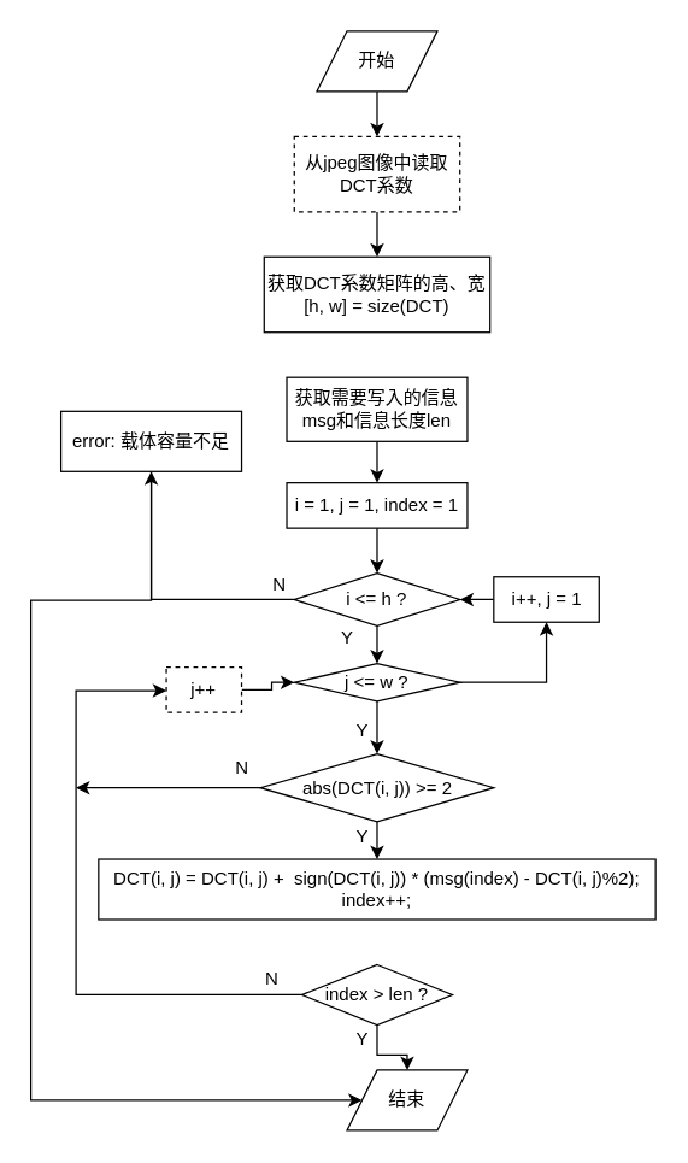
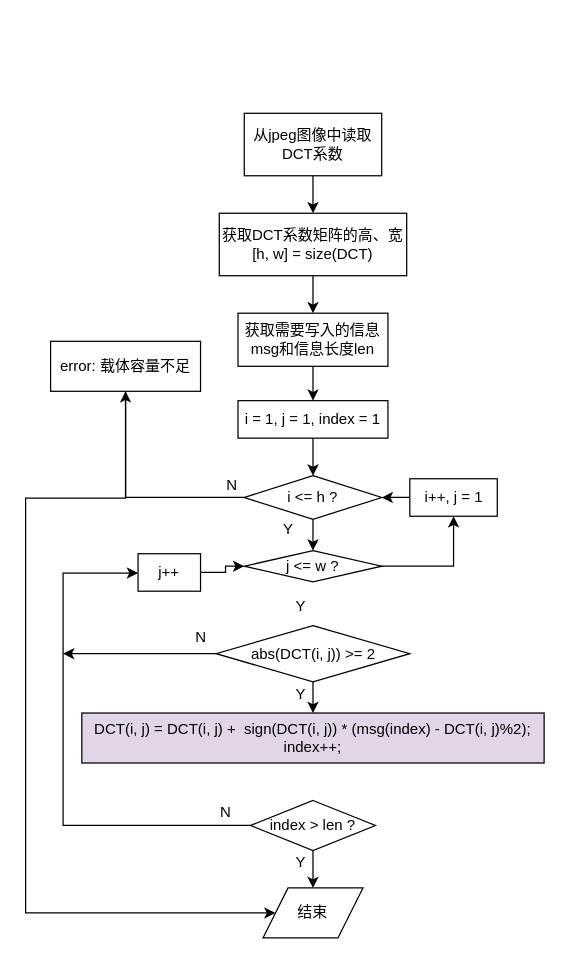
  <mxCell id="0" />
  <mxCell id="1" parent="0" />
- <mxCell id="2" value="" style="edgeStyle=orthogonalEdgeStyle;rounded=0;orthogonalLoop=1;jettySize=auto;html=1;" parent="1" source="3" target="5" edge="1"><mxGeometry relative="1" as="geometry" /></mxCell>
- <mxCell id="3" value="开始" style="shape=parallelogram;perimeter=parallelogramPerimeter;whiteSpace=wrap;html=1;fixedSize=1;" parent="1" vertex="1"><mxGeometry x="210" y="20" width="80" height="40" as="geometry" /></mxCell>
  <mxCell id="4" style="edgeStyle=orthogonalEdgeStyle;rounded=0;orthogonalLoop=1;jettySize=auto;html=1;" parent="1" source="5" target="7" edge="1"><mxGeometry relative="1" as="geometry" /></mxCell>
- <mxCell id="5" value="从jpeg图像中读取DCT系数" style="whiteSpace=wrap;html=1;dashed=1;" parent="1" vertex="1"><mxGeometry x="195" y="90" width="110" height="50" as="geometry" /></mxCell>
+ <mxCell id="5" value="从jpeg图像中读取DCT系数" style="whiteSpace=wrap;html=1;" parent="1" vertex="1"><mxGeometry x="195" y="90" width="110" height="50" as="geometry" /></mxCell>
+ <mxCell id="6" style="edgeStyle=orthogonalEdgeStyle;rounded=0;orthogonalLoop=1;jettySize=auto;html=1;" parent="1" source="7" target="9" edge="1"><mxGeometry relative="1" as="geometry" /></mxCell>
  <mxCell id="7" value="获取DCT系数矩阵的高、宽&lt;br&gt;[h, w] = size(DCT)" style="whiteSpace=wrap;html=1;" parent="1" vertex="1"><mxGeometry x="175" y="170" width="150" height="50" as="geometry" /></mxCell>
  <mxCell id="8" style="edgeStyle=orthogonalEdgeStyle;rounded=0;orthogonalLoop=1;jettySize=auto;html=1;" parent="1" source="9" target="11" edge="1"><mxGeometry relative="1" as="geometry" /></mxCell>
  <mxCell id="9" value="获取需要写入的信息msg和信息长度len" style="whiteSpace=wrap;html=1;" parent="1" vertex="1"><mxGeometry x="190" y="250" width="120" height="42.5" as="geometry" /></mxCell>
  <mxCell id="10" style="edgeStyle=orthogonalEdgeStyle;rounded=0;orthogonalLoop=1;jettySize=auto;html=1;" parent="1" source="11" target="14" edge="1"><mxGeometry relative="1" as="geometry" /></mxCell>
  <mxCell id="11" value="i = 1, j = 1, index = 1" style="whiteSpace=wrap;html=1;" parent="1" vertex="1"><mxGeometry x="190" y="320" width="120" height="30" as="geometry" /></mxCell>
  <mxCell id="12" style="edgeStyle=orthogonalEdgeStyle;rounded=0;orthogonalLoop=1;jettySize=auto;html=1;" parent="1" source="14" target="17" edge="1"><mxGeometry relative="1" as="geometry" /></mxCell>
  <mxCell id="13" style="edgeStyle=orthogonalEdgeStyle;rounded=0;orthogonalLoop=1;jettySize=auto;html=1;" parent="1" source="14" target="36" edge="1"><mxGeometry relative="1" as="geometry" /></mxCell>
  <mxCell id="14" value="i &amp;lt;= h ?" style="rhombus;whiteSpace=wrap;html=1;" parent="1" vertex="1"><mxGeometry x="195" y="380" width="110" height="35" as="geometry" /></mxCell>
- <mxCell id="15" value="" style="edgeStyle=orthogonalEdgeStyle;rounded=0;orthogonalLoop=1;jettySize=auto;html=1;" parent="1" source="17" target="20" edge="1"><mxGeometry relative="1" as="geometry" /></mxCell>
  <mxCell id="16" style="edgeStyle=orthogonalEdgeStyle;rounded=0;orthogonalLoop=1;jettySize=auto;html=1;" parent="1" source="17" target="32" edge="1"><mxGeometry relative="1" as="geometry" /></mxCell>
  <mxCell id="17" value="j &amp;lt;= w ?" style="rhombus;whiteSpace=wrap;html=1;" parent="1" vertex="1"><mxGeometry x="195" y="440" width="110" height="25" as="geometry" /></mxCell>
  <mxCell id="18" style="edgeStyle=orthogonalEdgeStyle;rounded=0;orthogonalLoop=1;jettySize=auto;html=1;entryX=0.5;entryY=0;entryDx=0;entryDy=0;" parent="1" source="20" target="21" edge="1"><mxGeometry relative="1" as="geometry" /></mxCell>
  <mxCell id="19" style="edgeStyle=orthogonalEdgeStyle;rounded=0;orthogonalLoop=1;jettySize=auto;html=1;" parent="1" source="20" edge="1"><mxGeometry relative="1" as="geometry"><mxPoint x="50" y="522.5" as="targetPoint" /></mxGeometry></mxCell>
  <mxCell id="20" value="abs(DCT(i, j)) &amp;gt;= 2" style="rhombus;whiteSpace=wrap;html=1;" parent="1" vertex="1"><mxGeometry x="172.5" y="500" width="155" height="45" as="geometry" /></mxCell>
- <mxCell id="21" value="DCT(i, j) = DCT(i, j) +&amp;nbsp; sign(DCT(i, j)) * (msg(index) - DCT(i, j)%2);&lt;br&gt;index++;" style="whiteSpace=wrap;html=1;" parent="1" vertex="1"><mxGeometry x="65" y="570" width="370" height="40" as="geometry" /></mxCell>
+ <mxCell id="21" value="DCT(i, j) = DCT(i, j) +&amp;nbsp; sign(DCT(i, j)) * (msg(index) - DCT(i, j)%2);&lt;br&gt;index++;" style="whiteSpace=wrap;html=1;fillColor=#e1d5e7;" parent="1" vertex="1"><mxGeometry x="65" y="570" width="370" height="40" as="geometry" /></mxCell>
  <mxCell id="22" style="edgeStyle=orthogonalEdgeStyle;rounded=0;orthogonalLoop=1;jettySize=auto;html=1;" parent="1" source="24" target="26" edge="1"><mxGeometry relative="1" as="geometry"><Array as="points"><mxPoint x="50" y="660" /><mxPoint x="50" y="458" /></Array></mxGeometry></mxCell>
  <mxCell id="23" style="edgeStyle=orthogonalEdgeStyle;rounded=0;orthogonalLoop=1;jettySize=auto;html=1;" parent="1" source="24" target="34" edge="1"><mxGeometry relative="1" as="geometry" /></mxCell>
  <mxCell id="24" value="index &amp;gt; len ?" style="rhombus;whiteSpace=wrap;html=1;" parent="1" vertex="1"><mxGeometry x="200" y="640" width="100" height="40" as="geometry" /></mxCell>
  <mxCell id="25" style="edgeStyle=orthogonalEdgeStyle;rounded=0;orthogonalLoop=1;jettySize=auto;html=1;entryX=0;entryY=0.5;entryDx=0;entryDy=0;" parent="1" source="26" target="17" edge="1"><mxGeometry relative="1" as="geometry" /></mxCell>
- <mxCell id="26" value="j++" style="whiteSpace=wrap;html=1;dashed=1;" parent="1" vertex="1"><mxGeometry x="110" y="442.5" width="50" height="30" as="geometry" /></mxCell>
+ <mxCell id="26" value="j++" style="whiteSpace=wrap;html=1;" parent="1" vertex="1"><mxGeometry x="110" y="442.5" width="50" height="30" as="geometry" /></mxCell>
  <mxCell id="27" value="Y" style="text;html=1;align=center;verticalAlign=middle;resizable=0;points=[];autosize=1;strokeColor=none;" parent="1" vertex="1"><mxGeometry x="230" y="545" width="20" height="20" as="geometry" /></mxCell>
  <mxCell id="28" value="N" style="text;html=1;align=center;verticalAlign=middle;resizable=0;points=[];autosize=1;strokeColor=none;" parent="1" vertex="1"><mxGeometry x="150" y="500" width="20" height="20" as="geometry" /></mxCell>
  <mxCell id="29" value="N" style="text;html=1;align=center;verticalAlign=middle;resizable=0;points=[];autosize=1;strokeColor=none;" parent="1" vertex="1"><mxGeometry x="170" y="640" width="20" height="20" as="geometry" /></mxCell>
  <mxCell id="30" value="Y" style="text;html=1;align=center;verticalAlign=middle;resizable=0;points=[];autosize=1;strokeColor=none;" parent="1" vertex="1"><mxGeometry x="230" y="475" width="20" height="20" as="geometry" /></mxCell>
  <mxCell id="31" style="edgeStyle=orthogonalEdgeStyle;rounded=0;orthogonalLoop=1;jettySize=auto;html=1;" parent="1" source="32" target="14" edge="1"><mxGeometry relative="1" as="geometry" /></mxCell>
  <mxCell id="32" value="i++, j = 1" style="whiteSpace=wrap;html=1;" parent="1" vertex="1"><mxGeometry x="327.5" y="382.5" width="70" height="30" as="geometry" /></mxCell>
  <mxCell id="33" value="Y" style="text;html=1;align=center;verticalAlign=middle;resizable=0;points=[];autosize=1;strokeColor=none;" parent="1" vertex="1"><mxGeometry x="220" y="412.5" width="20" height="20" as="geometry" /></mxCell>
- <mxCell id="34" value="结束" style="shape=parallelogram;perimeter=parallelogramPerimeter;whiteSpace=wrap;html=1;fixedSize=1;" parent="1" vertex="1"><mxGeometry x="230" y="710" width="80" height="40" as="geometry" /></mxCell>
+ <mxCell id="34" value="结束" style="shape=parallelogram;perimeter=parallelogramPerimeter;whiteSpace=wrap;html=1;fixedSize=1;" parent="1" vertex="1"><mxGeometry x="210" y="710" width="80" height="40" as="geometry" /></mxCell>
  <mxCell id="35" style="edgeStyle=orthogonalEdgeStyle;rounded=0;orthogonalLoop=1;jettySize=auto;html=1;" parent="1" source="36" target="34" edge="1"><mxGeometry relative="1" as="geometry"><Array as="points"><mxPoint x="20" y="398" /><mxPoint x="20" y="730" /></Array></mxGeometry></mxCell>
  <mxCell id="36" value="error: 载体容量不足" style="whiteSpace=wrap;html=1;" parent="1" vertex="1"><mxGeometry x="40" y="272.5" width="120" height="40" as="geometry" /></mxCell>
  <mxCell id="37" value="N" style="text;html=1;align=center;verticalAlign=middle;resizable=0;points=[];autosize=1;strokeColor=none;" parent="1" vertex="1"><mxGeometry x="175" y="377.5" width="20" height="20" as="geometry" /></mxCell>
  <mxCell id="38" value="Y" style="text;html=1;align=center;verticalAlign=middle;resizable=0;points=[];autosize=1;strokeColor=none;" parent="1" vertex="1"><mxGeometry x="230" y="680" width="20" height="20" as="geometry" /></mxCell>
